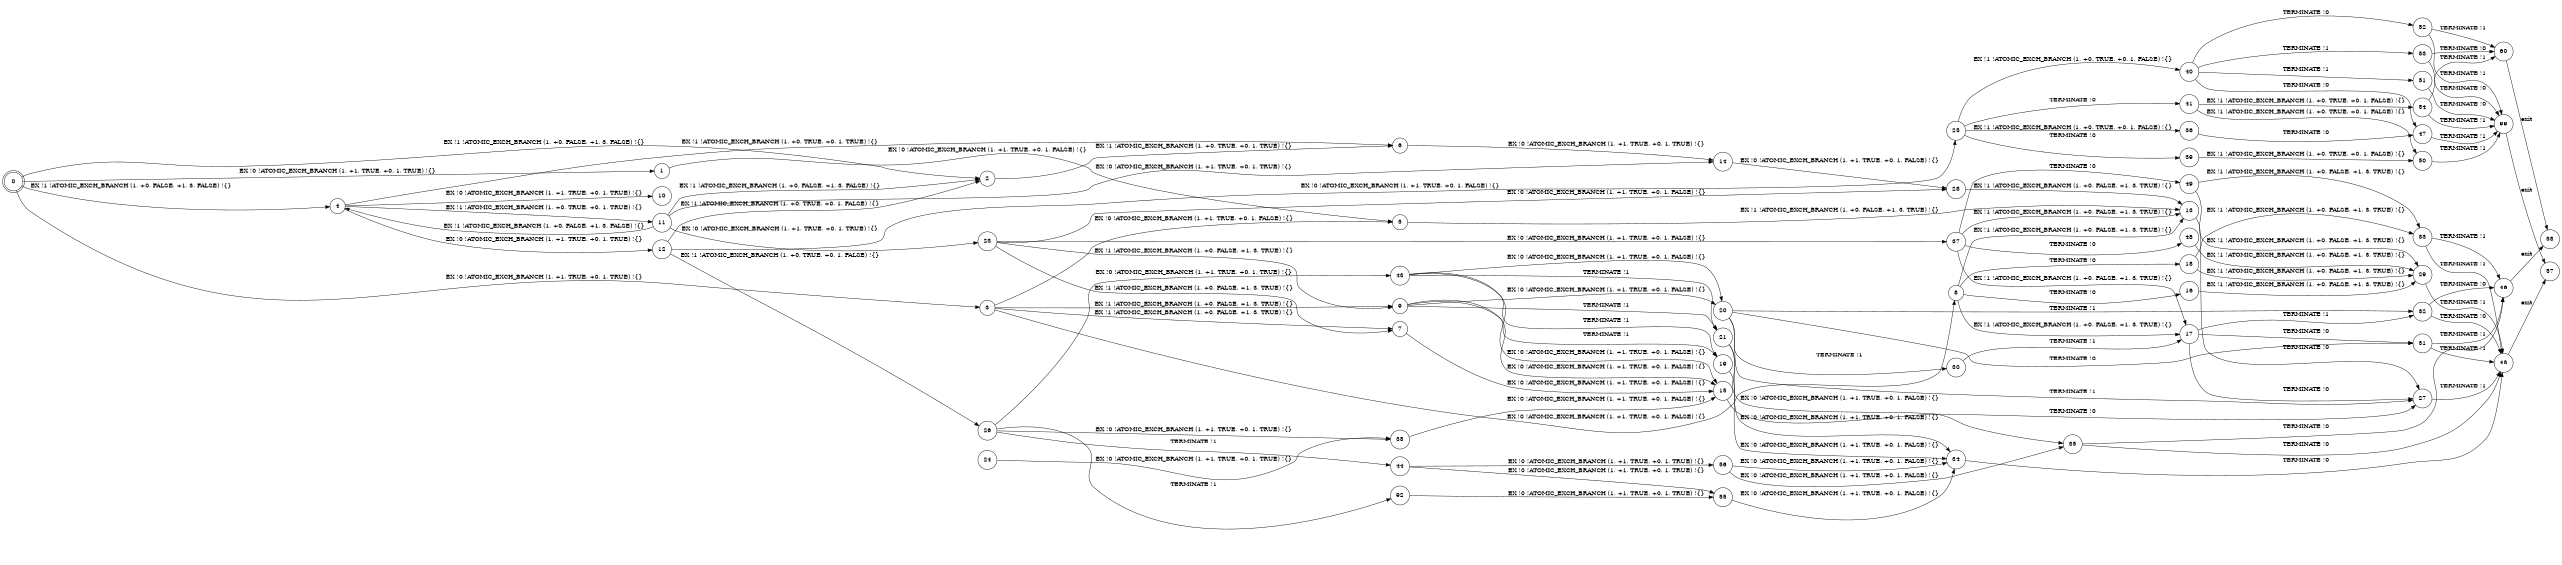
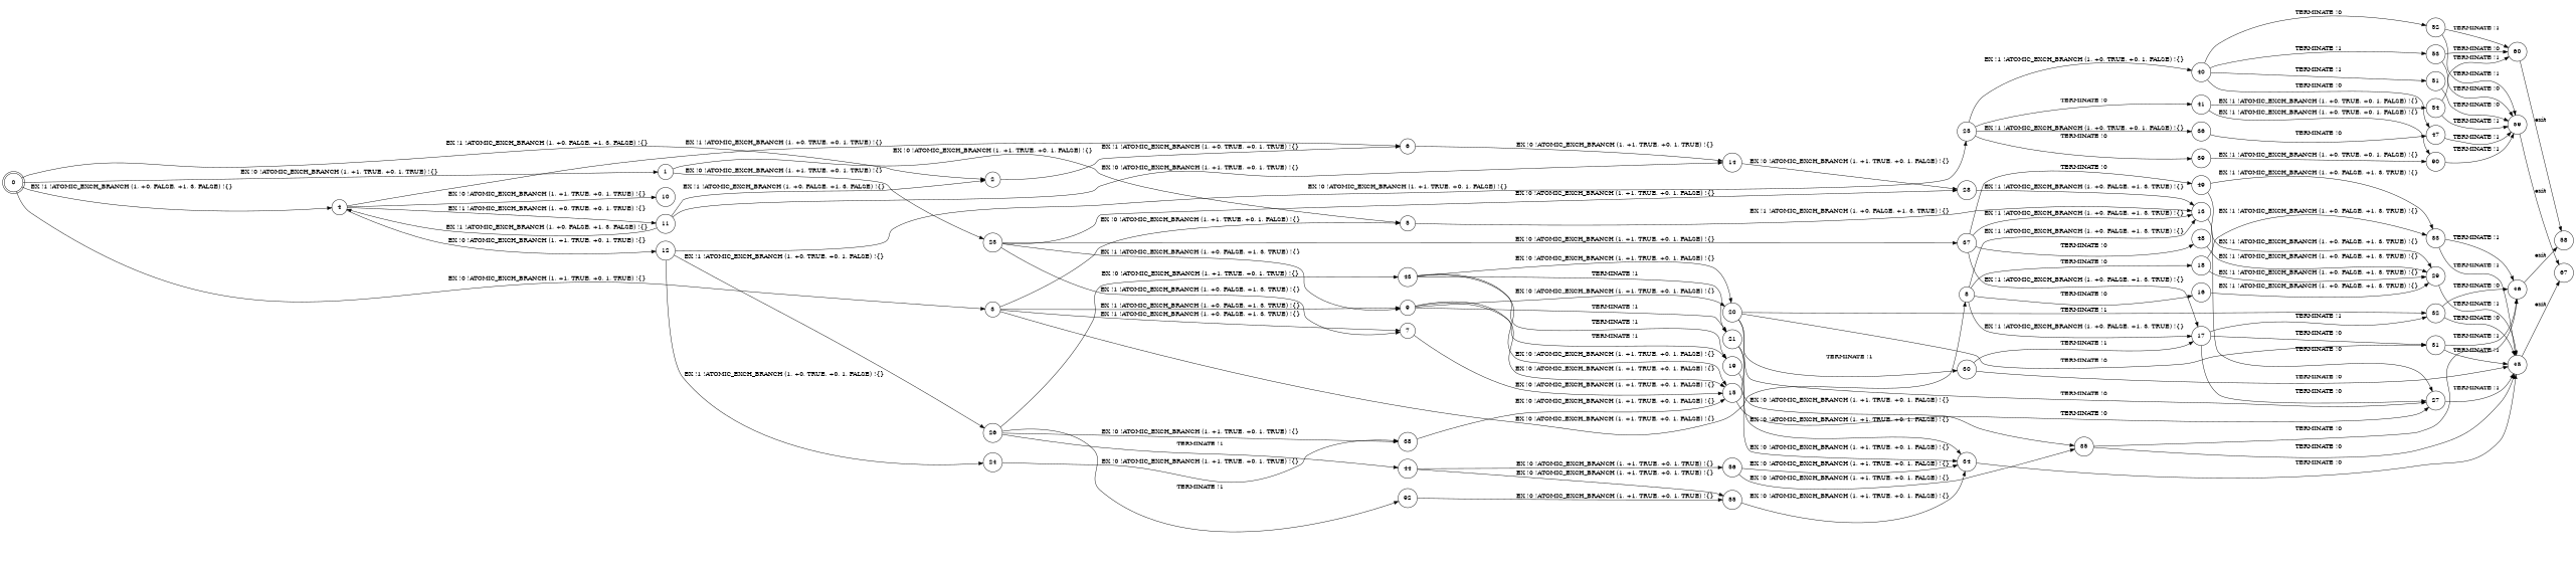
  digraph {
    rankdir=LR
    node [shape=circle]
    0 [peripheries=2]
    1
    2
    3
    4
    5
    6
    7
    8
    9
    10
    11
    12
    13
    14
    15
    16
    17
    18
    19
    20
    21
    23
    24
    25
    26
    27
    28
    29
    31
    32
    33
    34
    30
    35
    37
    38
    36
    39
    40
    41
    n42 [label=92]
    43
    44
    45
    46
    47
    48
    49
-   50
+   50 [label=90]
    51
    52
    53
    54
    55
    56
-   57
+   57 [label=67]
    58
-   59 [label=99]
+   59
    60
    0 -> 1 [label="EX !0 !ATOMIC_EXCH_BRANCH (1, +1, TRUE, +0, 1, TRUE) !{}"]
    0 -> 2 [label="EX !1 !ATOMIC_EXCH_BRANCH (1, +0, FALSE, +1, 3, FALSE) !{}"]
    0 -> 3 [label="EX !0 !ATOMIC_EXCH_BRANCH (1, +1, TRUE, +0, 1, TRUE) !{}"]
    0 -> 4 [label="EX !1 !ATOMIC_EXCH_BRANCH (1, +0, FALSE, +1, 3, FALSE) !{}"]
    1 -> 5 [label="EX !0 !ATOMIC_EXCH_BRANCH (1, +1, TRUE, +0, 1, FALSE) !{}"]
    2 -> 6 [label="EX !1 !ATOMIC_EXCH_BRANCH (1, +0, TRUE, +0, 1, TRUE) !{}"]
    3 -> 5 [label="EX !0 !ATOMIC_EXCH_BRANCH (1, +1, TRUE, +0, 1, FALSE) !{}"]
    3 -> 7 [label="EX !1 !ATOMIC_EXCH_BRANCH (1, +0, FALSE, +1, 3, TRUE) !{}"]
    3 -> 8 [label="EX !0 !ATOMIC_EXCH_BRANCH (1, +1, TRUE, +0, 1, FALSE) !{}"]
    3 -> 9 [label="EX !1 !ATOMIC_EXCH_BRANCH (1, +0, FALSE, +1, 3, TRUE) !{}"]
    4 -> 6 [label="EX !1 !ATOMIC_EXCH_BRANCH (1, +0, TRUE, +0, 1, TRUE) !{}"]
    4 -> 10 [label="EX !0 !ATOMIC_EXCH_BRANCH (1, +1, TRUE, +0, 1, TRUE) !{}"]
    4 -> 11 [label="EX !1 !ATOMIC_EXCH_BRANCH (1, +0, TRUE, +0, 1, TRUE) !{}"]
    4 -> 12 [label="EX !0 !ATOMIC_EXCH_BRANCH (1, +1, TRUE, +0, 1, TRUE) !{}"]
    5 -> 13 [label="EX !1 !ATOMIC_EXCH_BRANCH (1, +0, FALSE, +1, 3, TRUE) !{}"]
    6 -> 14 [label="EX !0 !ATOMIC_EXCH_BRANCH (1, +1, TRUE, +0, 1, TRUE) !{}"]
    7 -> 15 [label="EX !0 !ATOMIC_EXCH_BRANCH (1, +1, TRUE, +0, 1, FALSE) !{}"]
    8 -> 13 [label="EX !1 !ATOMIC_EXCH_BRANCH (1, +0, FALSE, +1, 3, TRUE) !{}"]
    8 -> 16 [label="TERMINATE !0"]
    8 -> 17 [label="EX !1 !ATOMIC_EXCH_BRANCH (1, +0, FALSE, +1, 3, TRUE) !{}"]
    8 -> 18 [label="TERMINATE !0"]
    9 -> 15 [label="EX !0 !ATOMIC_EXCH_BRANCH (1, +1, TRUE, +0, 1, FALSE) !{}"]
    9 -> 19 [label="TERMINATE !1"]
    9 -> 20 [label="EX !0 !ATOMIC_EXCH_BRANCH (1, +1, TRUE, +0, 1, FALSE) !{}"]
    9 -> 21 [label="TERMINATE !1"]
    11 -> 2 [label="EX !1 !ATOMIC_EXCH_BRANCH (1, +0, FALSE, +1, 3, FALSE) !{}"]
    11 -> 4 [label="EX !1 !ATOMIC_EXCH_BRANCH (1, +0, FALSE, +1, 3, FALSE) !{}"]
    11 -> 14 [label="EX !0 !ATOMIC_EXCH_BRANCH (1, +1, TRUE, +0, 1, TRUE) !{}"]
-   11 -> 23 [label="EX !0 !ATOMIC_EXCH_BRANCH (1, +1, TRUE, +0, 1, TRUE) !{}"]
-   12 -> 2 [label="EX !1 !ATOMIC_EXCH_BRANCH (1, +0, TRUE, +0, 1, FALSE) !{}"]
+   1 -> 23 [label="EX !0 !ATOMIC_EXCH_BRANCH (1, +1, TRUE, +0, 1, TRUE) !{}"]
+   12 -> 24 [label="EX !1 !ATOMIC_EXCH_BRANCH (1, +0, TRUE, +0, 1, FALSE) !{}"]
    12 -> 25 [label="EX !0 !ATOMIC_EXCH_BRANCH (1, +1, TRUE, +0, 1, FALSE) !{}"]
    12 -> 26 [label="EX !1 !ATOMIC_EXCH_BRANCH (1, +0, TRUE, +0, 1, FALSE) !{}"]
    13 -> 27 [label="TERMINATE !0"]
    14 -> 28 [label="EX !0 !ATOMIC_EXCH_BRANCH (1, +1, TRUE, +0, 1, FALSE) !{}"]
    15 -> 27 [label="TERMINATE !0"]
    16 -> 29 [label="EX !1 !ATOMIC_EXCH_BRANCH (1, +0, FALSE, +1, 3, TRUE) !{}"]
    17 -> 27 [label="TERMINATE !0"]
    17 -> 31 [label="TERMINATE !0"]
    17 -> 32 [label="TERMINATE !1"]
    18 -> 29 [label="EX !1 !ATOMIC_EXCH_BRANCH (1, +0, FALSE, +1, 3, TRUE) !{}"]
    18 -> 33 [label="EX !1 !ATOMIC_EXCH_BRANCH (1, +0, FALSE, +1, 3, TRUE) !{}"]
    19 -> 34 [label="EX !0 !ATOMIC_EXCH_BRANCH (1, +1, TRUE, +0, 1, FALSE) !{}"]
-   20 -> 27 [label="TERMINATE !1"]
+   20 -> 27 [label="TERMINATE !0"]
    20 -> 31 [label="TERMINATE !0"]
    20 -> 32 [label="TERMINATE !1"]
    20 -> 30 [label="TERMINATE !1"]
    21 -> 34 [label="EX !0 !ATOMIC_EXCH_BRANCH (1, +1, TRUE, +0, 1, FALSE) !{}"]
    21 -> 35 [label="EX !0 !ATOMIC_EXCH_BRANCH (1, +1, TRUE, +0, 1, FALSE) !{}"]
    23 -> 7 [label="EX !1 !ATOMIC_EXCH_BRANCH (1, +0, FALSE, +1, 3, TRUE) !{}"]
    23 -> 9 [label="EX !1 !ATOMIC_EXCH_BRANCH (1, +0, FALSE, +1, 3, TRUE) !{}"]
    23 -> 28 [label="EX !0 !ATOMIC_EXCH_BRANCH (1, +1, TRUE, +0, 1, FALSE) !{}"]
    23 -> 37 [label="EX !0 !ATOMIC_EXCH_BRANCH (1, +1, TRUE, +0, 1, FALSE) !{}"]
    24 -> 38 [label="EX !0 !ATOMIC_EXCH_BRANCH (1, +1, TRUE, +0, 1, TRUE) !{}"]
    25 -> 36 [label="EX !1 !ATOMIC_EXCH_BRANCH (1, +0, TRUE, +0, 1, FALSE) !{}"]
    25 -> 39 [label="TERMINATE !0"]
    25 -> 40 [label="EX !1 !ATOMIC_EXCH_BRANCH (1, +0, TRUE, +0, 1, FALSE) !{}"]
    25 -> 41 [label="TERMINATE !0"]
    26 -> 38 [label="EX !0 !ATOMIC_EXCH_BRANCH (1, +1, TRUE, +0, 1, TRUE) !{}"]
    26 -> n42 [label="TERMINATE !1"]
    26 -> 43 [label="EX !0 !ATOMIC_EXCH_BRANCH (1, +1, TRUE, +0, 1, TRUE) !{}"]
    26 -> 44 [label="TERMINATE !1"]
    27 -> 45 [label="TERMINATE !1"]
    28 -> 13 [label="EX !1 !ATOMIC_EXCH_BRANCH (1, +0, FALSE, +1, 3, TRUE) !{}"]
    29 -> 45 [label="TERMINATE !1"]
    31 -> 45 [label="TERMINATE !1"]
    31 -> 46 [label="TERMINATE !1"]
    32 -> 45 [label="TERMINATE !0"]
    32 -> 46 [label="TERMINATE !0"]
    33 -> 45 [label="TERMINATE !1"]
    33 -> 46 [label="TERMINATE !1"]
    34 -> 45 [label="TERMINATE !0"]
    30 -> 17 [label="TERMINATE !1"]
+   30 -> 45 [label="TERMINATE !0"]
    35 -> 45 [label="TERMINATE !0"]
    35 -> 46 [label="TERMINATE !0"]
    37 -> 13 [label="EX !1 !ATOMIC_EXCH_BRANCH (1, +0, FALSE, +1, 3, TRUE) !{}"]
    37 -> 17 [label="EX !1 !ATOMIC_EXCH_BRANCH (1, +0, FALSE, +1, 3, TRUE) !{}"]
    37 -> 48 [label="TERMINATE !0"]
    37 -> 49 [label="TERMINATE !0"]
    38 -> 15 [label="EX !0 !ATOMIC_EXCH_BRANCH (1, +1, TRUE, +0, 1, FALSE) !{}"]
    36 -> 47 [label="TERMINATE !0"]
    39 -> 50 [label="EX !1 !ATOMIC_EXCH_BRANCH (1, +0, TRUE, +0, 1, FALSE) !{}"]
    40 -> 47 [label="TERMINATE !0"]
    40 -> 51 [label="TERMINATE !1"]
    40 -> 52 [label="TERMINATE !0"]
    40 -> 53 [label="TERMINATE !1"]
    41 -> 50 [label="EX !1 !ATOMIC_EXCH_BRANCH (1, +0, TRUE, +0, 1, FALSE) !{}"]
    41 -> 54 [label="EX !1 !ATOMIC_EXCH_BRANCH (1, +0, TRUE, +0, 1, FALSE) !{}"]
    n42 -> 55 [label="EX !0 !ATOMIC_EXCH_BRANCH (1, +1, TRUE, +0, 1, TRUE) !{}"]
    43 -> 15 [label="EX !0 !ATOMIC_EXCH_BRANCH (1, +1, TRUE, +0, 1, FALSE) !{}"]
    43 -> 19 [label="TERMINATE !1"]
    43 -> 20 [label="EX !0 !ATOMIC_EXCH_BRANCH (1, +1, TRUE, +0, 1, FALSE) !{}"]
    43 -> 21 [label="TERMINATE !1"]
    44 -> 55 [label="EX !0 !ATOMIC_EXCH_BRANCH (1, +1, TRUE, +0, 1, TRUE) !{}"]
    44 -> 56 [label="EX !0 !ATOMIC_EXCH_BRANCH (1, +1, TRUE, +0, 1, TRUE) !{}"]
    45 -> 57 [label=exit]
    46 -> 58 [label=exit]
    47 -> 59 [label="TERMINATE !1"]
    48 -> 29 [label="EX !1 !ATOMIC_EXCH_BRANCH (1, +0, FALSE, +1, 3, TRUE) !{}"]
    49 -> 29 [label="EX !1 !ATOMIC_EXCH_BRANCH (1, +0, FALSE, +1, 3, TRUE) !{}"]
    49 -> 33 [label="EX !1 !ATOMIC_EXCH_BRANCH (1, +0, FALSE, +1, 3, TRUE) !{}"]
    50 -> 59 [label="TERMINATE !1"]
    51 -> 59 [label="TERMINATE !0"]
    52 -> 59 [label="TERMINATE !1"]
    52 -> 60 [label="TERMINATE !1"]
    53 -> 59 [label="TERMINATE !0"]
    53 -> 60 [label="TERMINATE !0"]
    54 -> 59 [label="TERMINATE !1"]
    54 -> 60 [label="TERMINATE !1"]
    55 -> 34 [label="EX !0 !ATOMIC_EXCH_BRANCH (1, +1, TRUE, +0, 1, FALSE) !{}"]
    56 -> 34 [label="EX !0 !ATOMIC_EXCH_BRANCH (1, +1, TRUE, +0, 1, FALSE) !{}"]
    56 -> 35 [label="EX !0 !ATOMIC_EXCH_BRANCH (1, +1, TRUE, +0, 1, FALSE) !{}"]
    59 -> 57 [label=exit]
    60 -> 58 [label=exit]
  }
